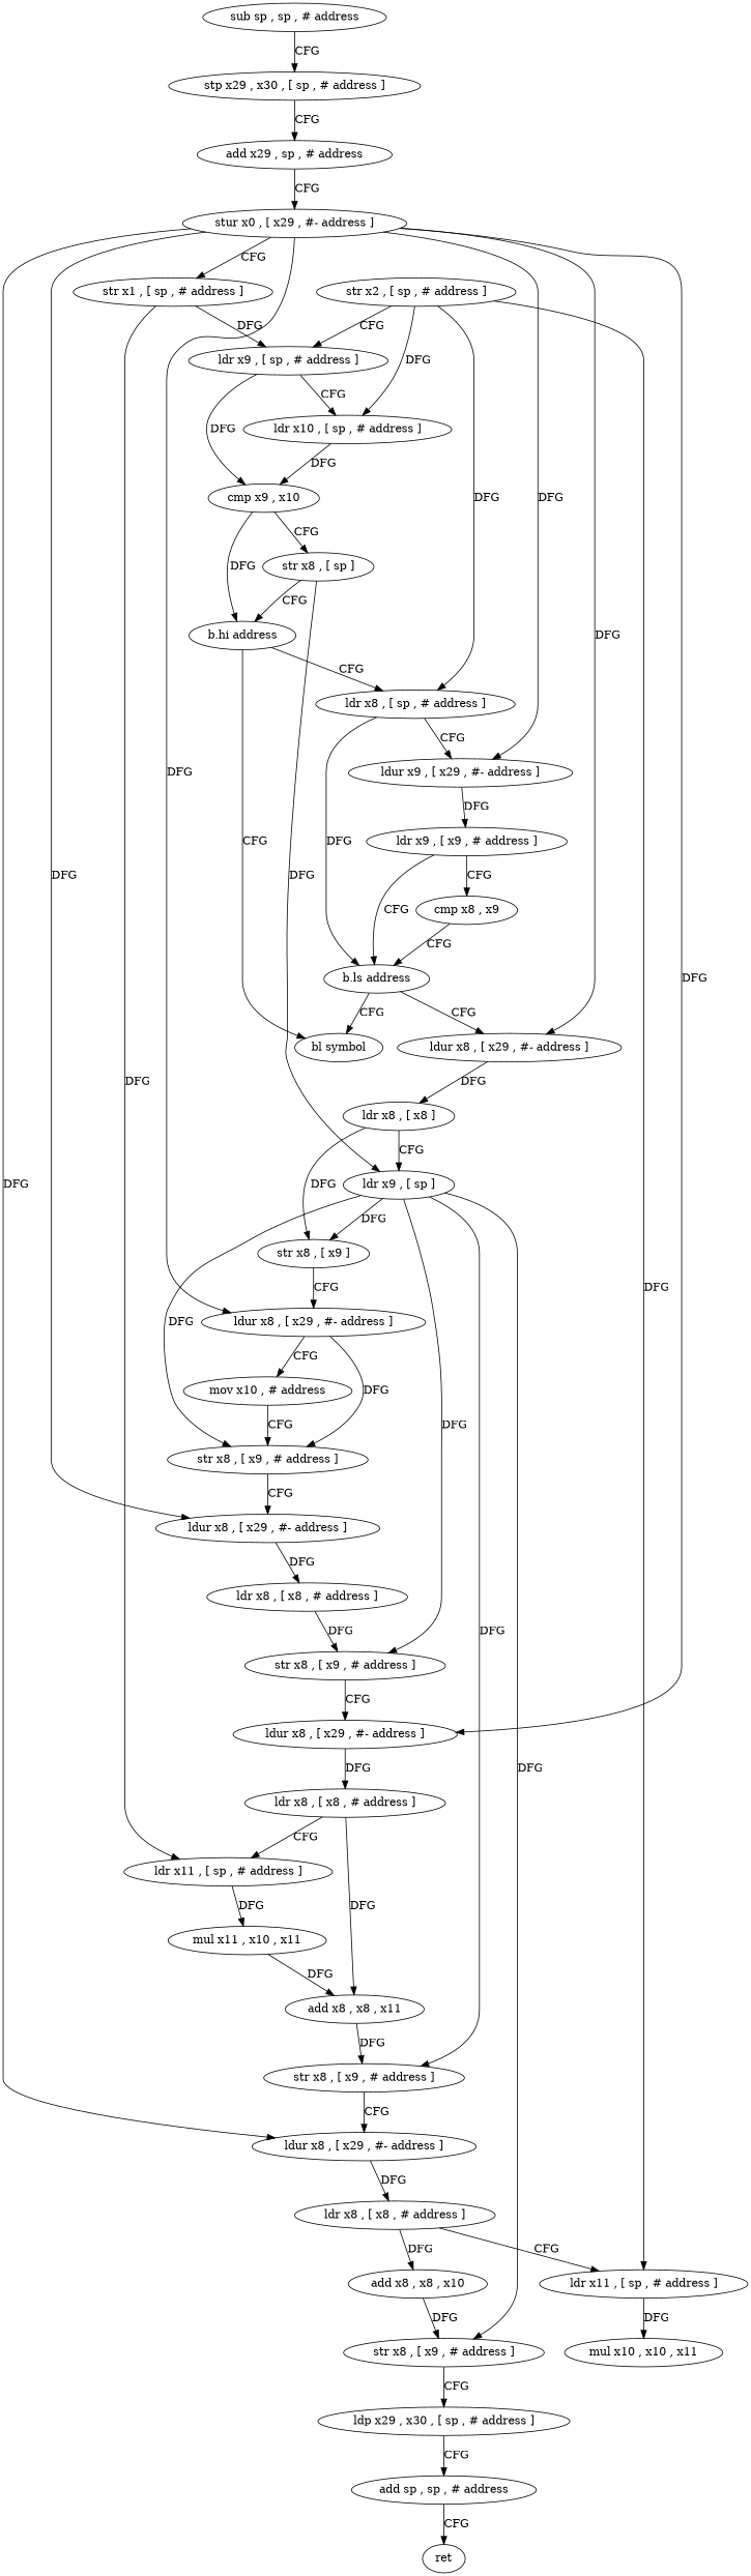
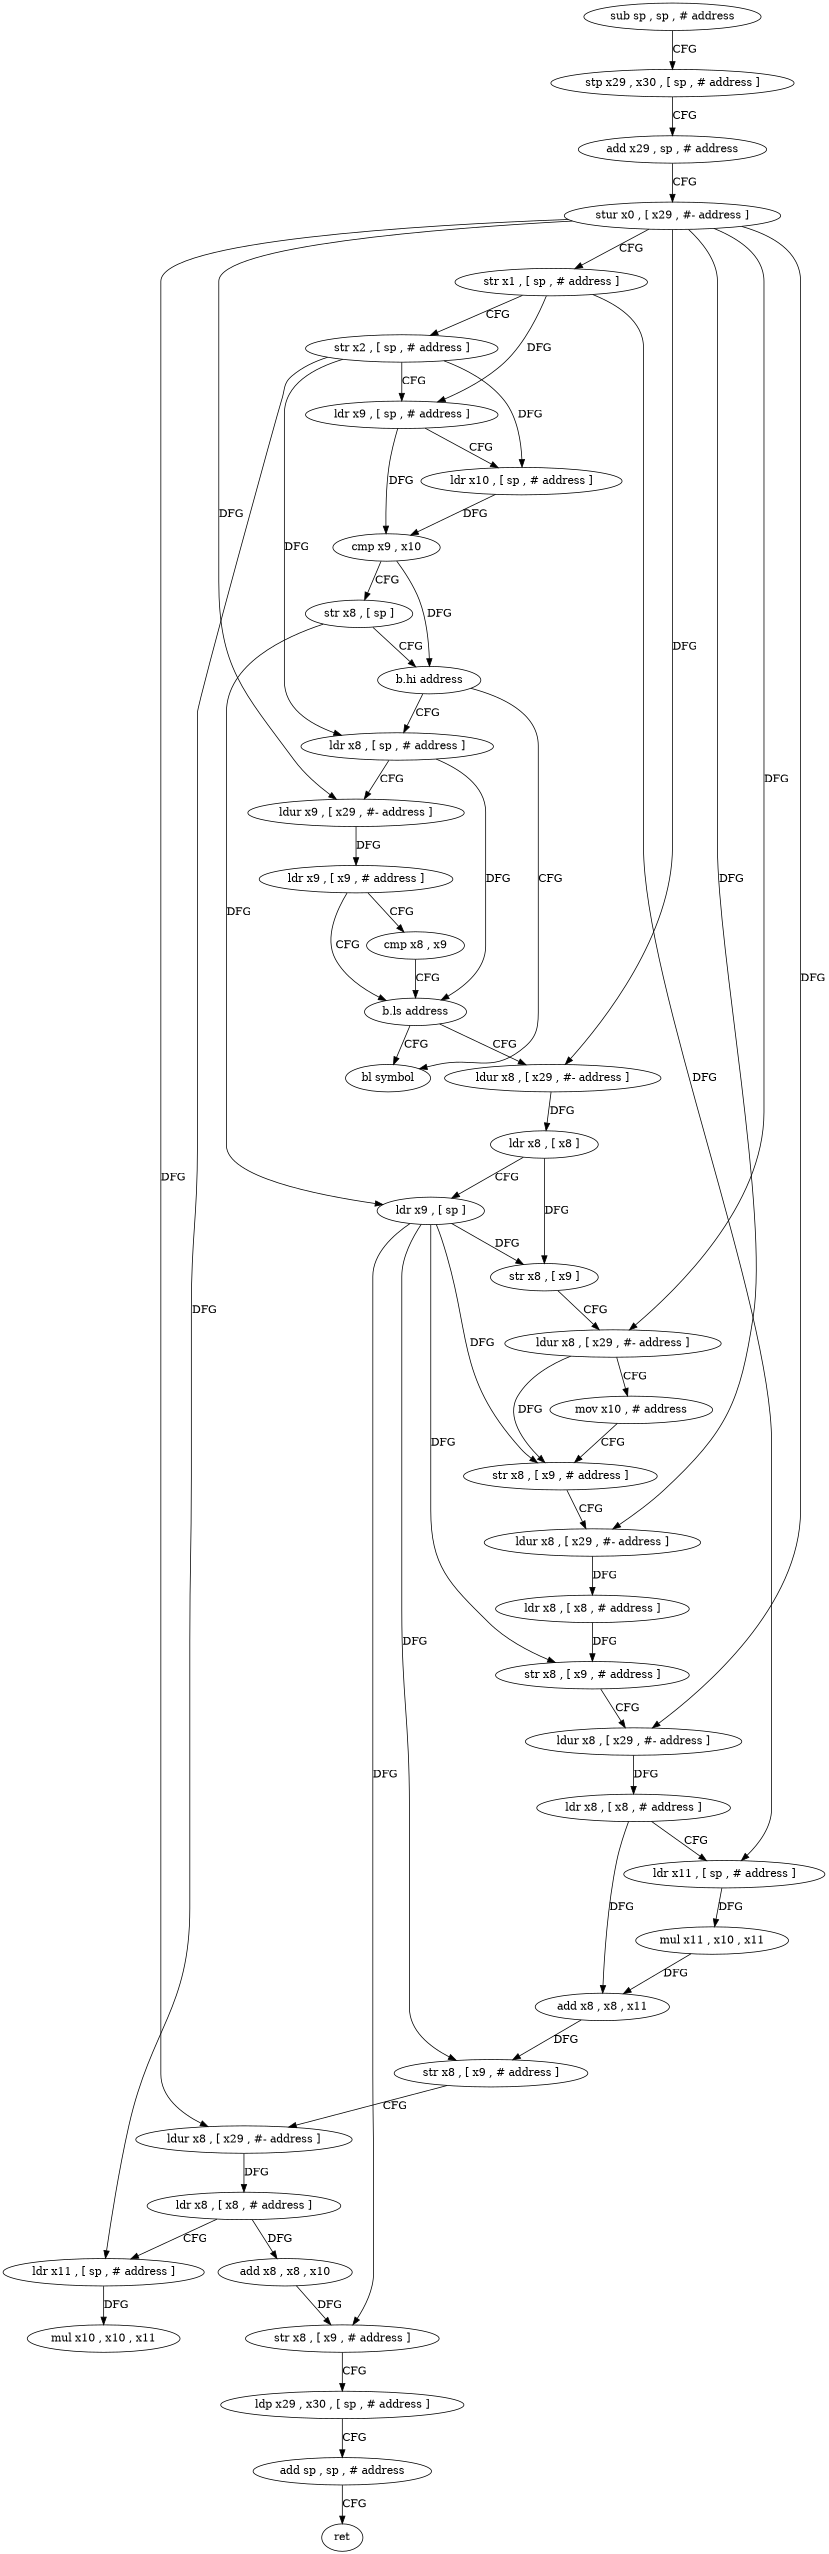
  digraph {
    n1 [label="sub sp , sp , # address"]
    n2 [label="stp x29 , x30 , [ sp , # address ]"]
    n3 [label="add x29 , sp , # address"]
    n4 [label="stur x0 , [ x29 , #- address ]"]
    n5 [label="str x1 , [ sp , # address ]"]
    n6 [label="ldur x9 , [ x29 , #- address ]"]
    n7 [label="ldur x8 , [ x29 , #- address ]"]
    n8 [label="ldur x8 , [ x29 , #- address ]"]
    n9 [label="ldur x8 , [ x29 , #- address ]"]
    n10 [label="ldur x8 , [ x29 , #- address ]"]
    n11 [label="ldur x8 , [ x29 , #- address ]"]
    n12 [label="str x2 , [ sp , # address ]"]
    n13 [label="ldr x9 , [ sp , # address ]"]
    n14 [label="ldr x11 , [ sp , # address ]"]
    n15 [label="ldr x9 , [ x9 , # address ]"]
    n16 [label="ldr x8 , [ x8 ]"]
    n17 [label="str x8 , [ x9 , # address ]"]
    n18 [label="mov x10 , # address"]
    n19 [label="ldr x8 , [ x8 , # address ]"]
    n20 [label="ldr x8 , [ x8 , # address ]"]
    n21 [label="ldr x8 , [ x8 , # address ]"]
    n22 [label="ldr x10 , [ sp , # address ]"]
    n23 [label="ldr x8 , [ sp , # address ]"]
    n24 [label="ldr x11 , [ sp , # address ]"]
    n25 [label="cmp x9 , x10"]
    n26 [label="mul x11 , x10 , x11"]
    n27 [label="b.ls address"]
    n28 [label="mul x10 , x10 , x11"]
    n29 [label="str x8 , [ sp ]"]
    n30 [label="b.hi address"]
    n31 [label="ldr x9 , [ sp ]"]
    n32 [label="bl symbol"]
    n33 [label="str x8 , [ x9 ]"]
    n34 [label="str x8 , [ x9 , # address ]"]
    n35 [label="str x8 , [ x9 , # address ]"]
    n36 [label="str x8 , [ x9 , # address ]"]
    n37 [label="cmp x8 , x9"]
    n38 [label="ldp x29 , x30 , [ sp , # address ]"]
    n39 [label="add x8 , x8 , x11"]
    n40 [label="add x8 , x8 , x10"]
    n41 [label="add sp , sp , # address"]
    n42 [label=ret]
    n1 -> n2 [label=CFG]
    n2 -> n3 [label=CFG]
    n3 -> n4 [label=CFG]
    n4 -> n5 [label=CFG]
    n4 -> n6 [label=DFG]
    n4 -> n7 [label=DFG]
    n4 -> n8 [label=DFG]
    n4 -> n9 [label=DFG]
    n4 -> n10 [label=DFG]
    n4 -> n11 [label=DFG]
+   n5 -> n12 [label=CFG]
    n5 -> n13 [label=DFG]
    n5 -> n14 [label=DFG]
    n6 -> n15 [label=DFG]
    n7 -> n16 [label=DFG]
    n8 -> n17 [label=DFG]
    n8 -> n18 [label=CFG]
    n9 -> n19 [label=DFG]
    n10 -> n20 [label=DFG]
    n11 -> n21 [label=DFG]
    n12 -> n13 [label=CFG]
    n12 -> n22 [label=DFG]
    n12 -> n23 [label=DFG]
    n12 -> n24 [label=DFG]
    n13 -> n22 [label=CFG]
    n13 -> n25 [label=DFG]
    n14 -> n26 [label=DFG]
    n15 -> n27 [label=CFG]
    n15 -> n37 [label=CFG]
    n16 -> n31 [label=CFG]
    n16 -> n33 [label=DFG]
    n17 -> n9 [label=CFG]
    n18 -> n17 [label=CFG]
    n19 -> n34 [label=DFG]
    n20 -> n14 [label=CFG]
    n20 -> n39 [label=DFG]
    n21 -> n24 [label=CFG]
    n21 -> n40 [label=DFG]
    n22 -> n25 [label=DFG]
    n23 -> n6 [label=CFG]
    n23 -> n27 [label=DFG]
    n24 -> n28 [label=DFG]
    n25 -> n29 [label=CFG]
    n25 -> n30 [label=DFG]
    n26 -> n39 [label=DFG]
    n27 -> n7 [label=CFG]
    n27 -> n32 [label=CFG]
    n29 -> n30 [label=CFG]
    n29 -> n31 [label=DFG]
    n30 -> n23 [label=CFG]
    n30 -> n32 [label=CFG]
    n31 -> n17 [label=DFG]
    n31 -> n33 [label=DFG]
    n31 -> n34 [label=DFG]
    n31 -> n35 [label=DFG]
    n31 -> n36 [label=DFG]
    n33 -> n8 [label=CFG]
    n34 -> n10 [label=CFG]
    n35 -> n11 [label=CFG]
    n36 -> n38 [label=CFG]
    n37 -> n27 [label=CFG]
    n38 -> n41 [label=CFG]
    n39 -> n35 [label=DFG]
    n40 -> n36 [label=DFG]
    n41 -> n42 [label=CFG]
  }
